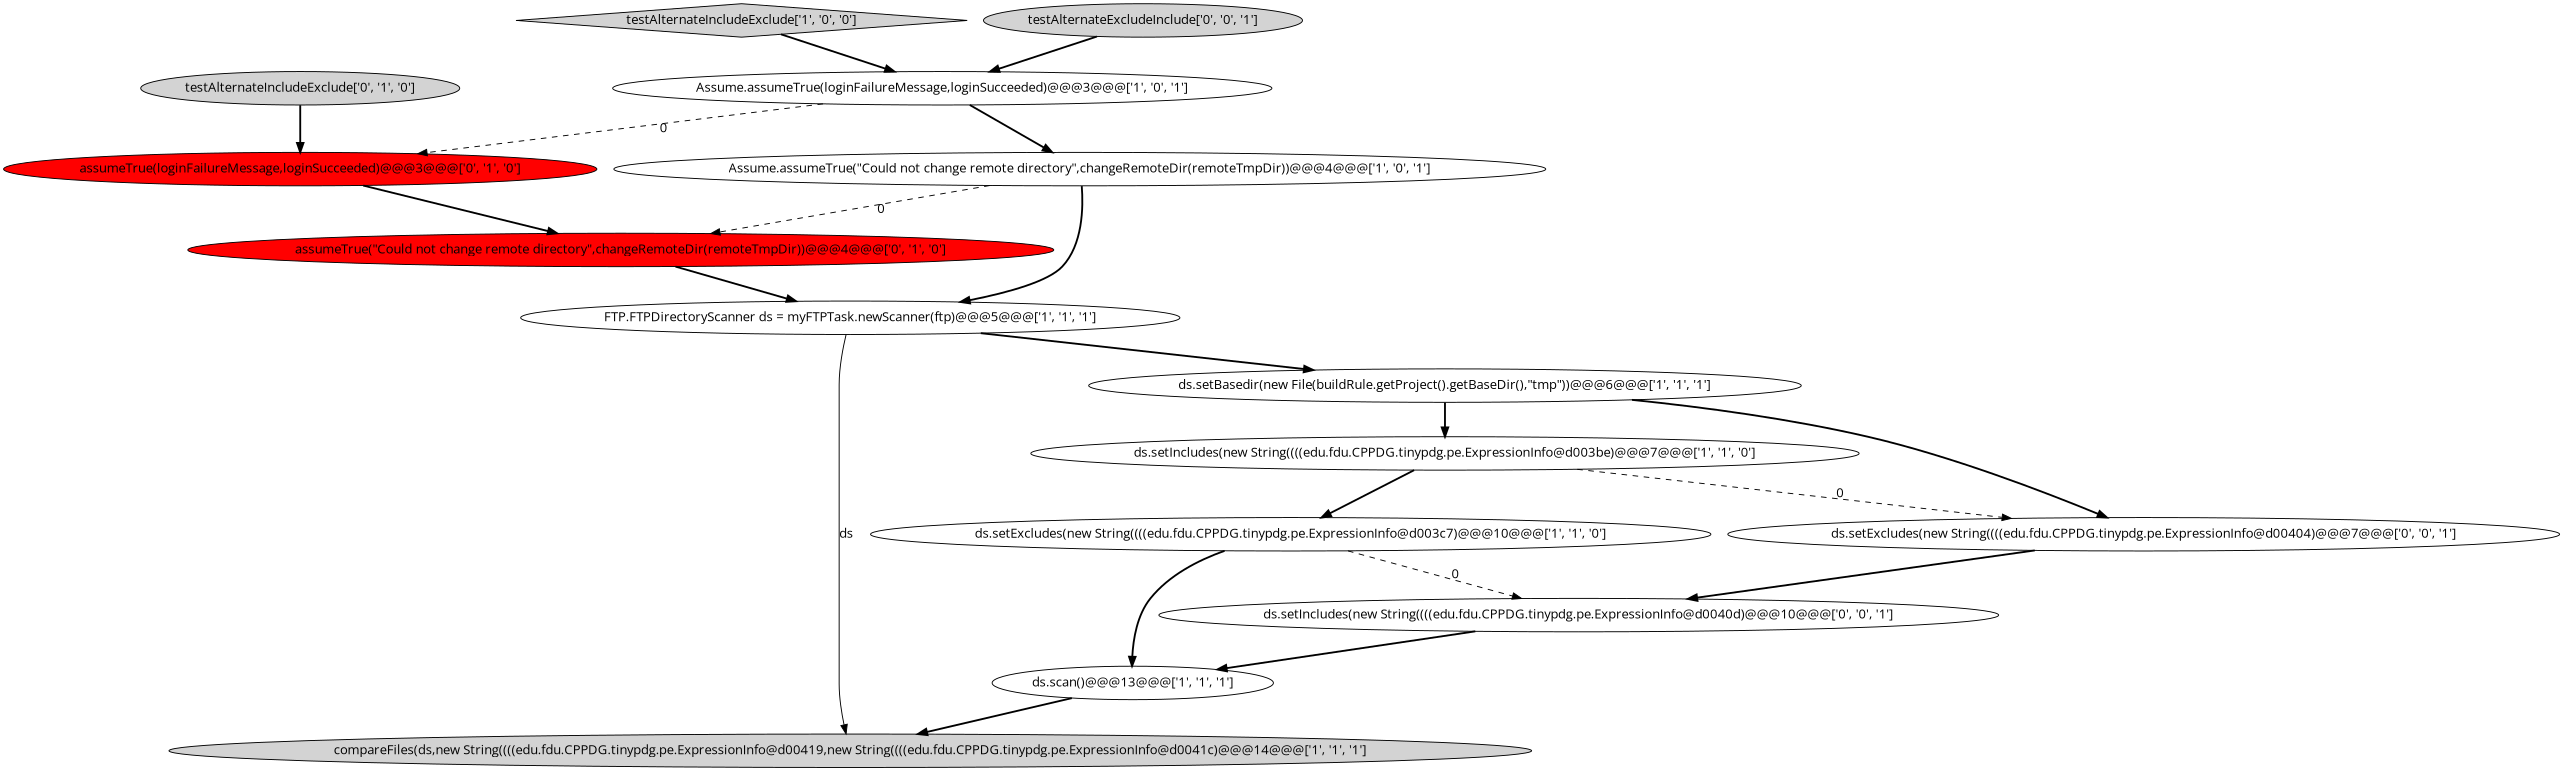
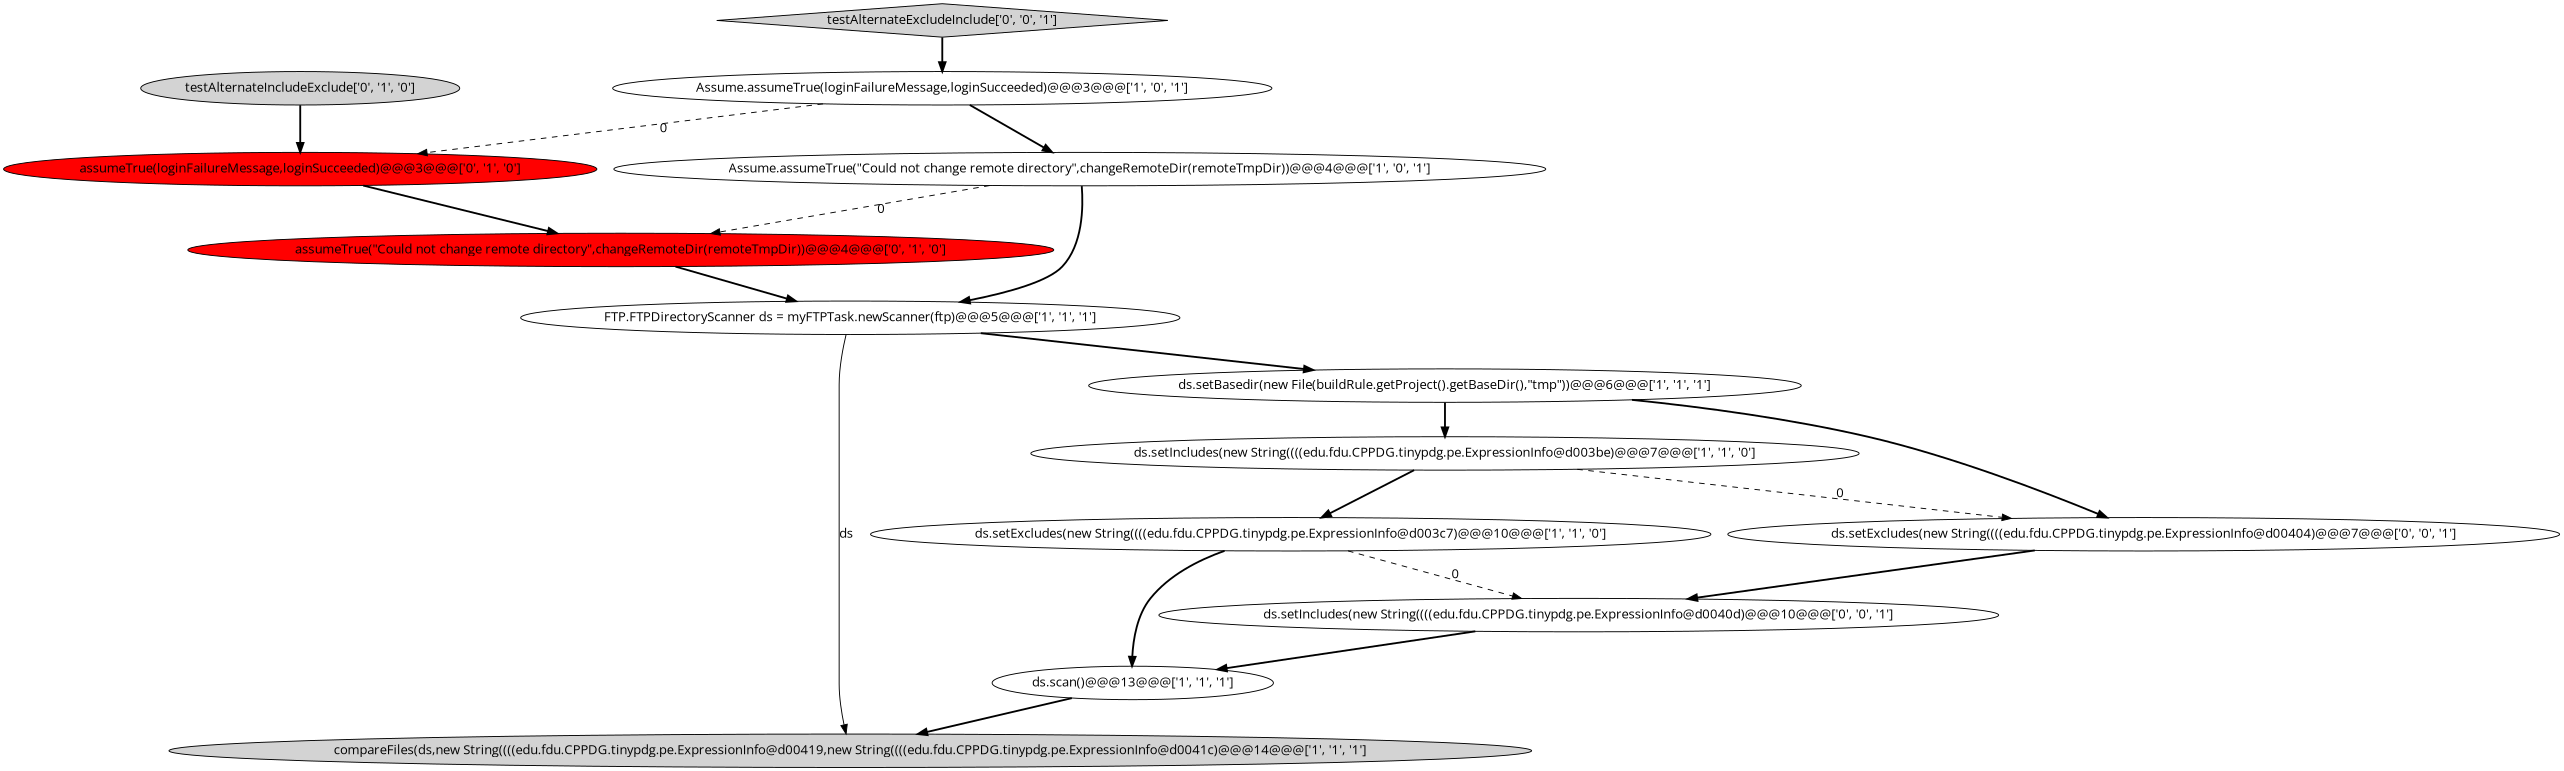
  digraph {
    fontname="Open Sans"
    node [fillcolor=white fontname="Open Sans" shape=ellipse style=filled]
    edge [fontname="Open Sans" style=bold]
    n1 [fillcolor=red label="assumeTrue(loginFailureMessage,loginSucceeded)@@@3@@@['0', '1', '0']"]
    n2 [fillcolor=red label="assumeTrue(\"Could not change remote directory\",changeRemoteDir(remoteTmpDir))@@@4@@@['0', '1', '0']"]
    n3 [label="FTP.FTPDirectoryScanner ds = myFTPTask.newScanner(ftp)@@@5@@@['1', '1', '1']"]
    n4 [label="ds.setBasedir(new File(buildRule.getProject().getBaseDir(),\"tmp\"))@@@6@@@['1', '1', '1']"]
    n5 [fillcolor=lightgray label="compareFiles(ds,new String((((edu.fdu.CPPDG.tinypdg.pe.ExpressionInfo@d00419,new String((((edu.fdu.CPPDG.tinypdg.pe.ExpressionInfo@d0041c)@@@14@@@['1', '1', '1']"]
    n6 [label="ds.setIncludes(new String((((edu.fdu.CPPDG.tinypdg.pe.ExpressionInfo@d003be)@@@7@@@['1', '1', '0']"]
    n7 [label="ds.setExcludes(new String((((edu.fdu.CPPDG.tinypdg.pe.ExpressionInfo@d00404)@@@7@@@['0', '0', '1']"]
    n8 [label="ds.setExcludes(new String((((edu.fdu.CPPDG.tinypdg.pe.ExpressionInfo@d003c7)@@@10@@@['1', '1', '0']"]
    n9 [label="ds.scan()@@@13@@@['1', '1', '1']"]
    n10 [label="ds.setIncludes(new String((((edu.fdu.CPPDG.tinypdg.pe.ExpressionInfo@d0040d)@@@10@@@['0', '0', '1']"]
    n11 [fillcolor=lightgray label="testAlternateIncludeExclude['0', '1', '0']"]
-   n12 [fillcolor=lightgray label="testAlternateIncludeExclude['1', '0', '0']" shape=diamond]
    n13 [label="Assume.assumeTrue(loginFailureMessage,loginSucceeded)@@@3@@@['1', '0', '1']"]
    n14 [label="Assume.assumeTrue(\"Could not change remote directory\",changeRemoteDir(remoteTmpDir))@@@4@@@['1', '0', '1']"]
-   n15 [fillcolor=lightgray label="testAlternateExcludeInclude['0', '0', '1']"]
+   n15 [fillcolor=lightgray label="testAlternateExcludeInclude['0', '0', '1']" shape=diamond]
    n1 -> n2
    n2 -> n3
    n3 -> n4
    n3 -> n5 [label=ds style=solid]
    n4 -> n6
    n4 -> n7
    n6 -> n7 [label=0 style=dashed]
    n6 -> n8
    n7 -> n10
    n8 -> n9
    n8 -> n10 [label=0 style=dashed]
    n9 -> n5
    n10 -> n9
    n11 -> n1
-   n12 -> n13
    n13 -> n1 [label=0 style=dashed]
    n13 -> n14
    n14 -> n2 [label=0 style=dashed]
    n14 -> n3
    n15 -> n13
  }
